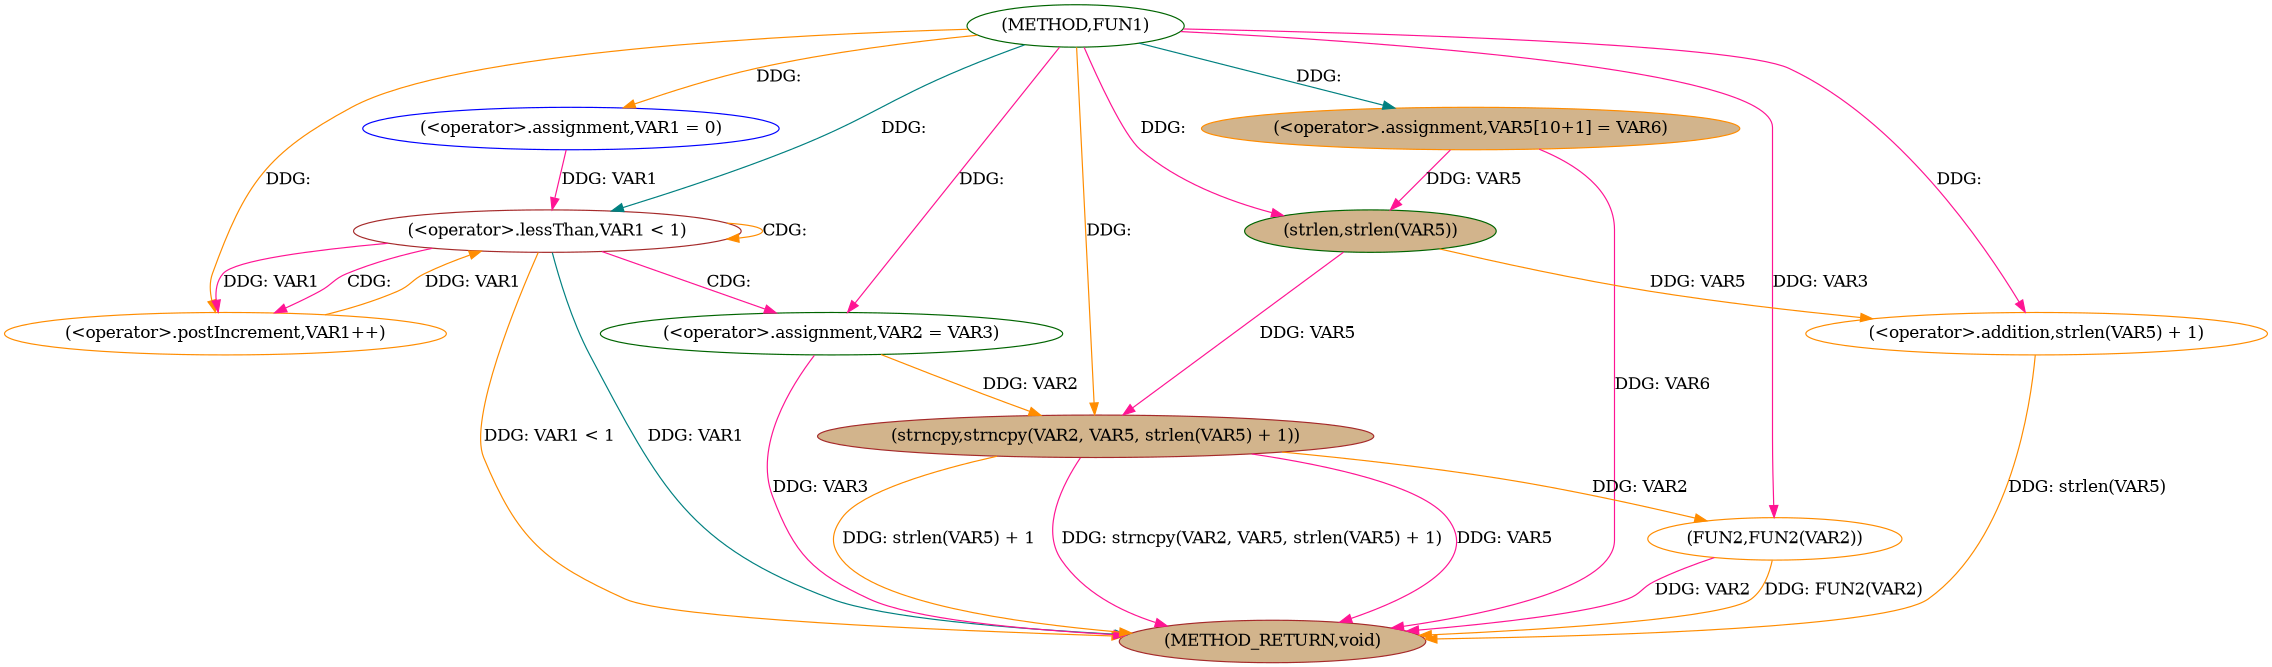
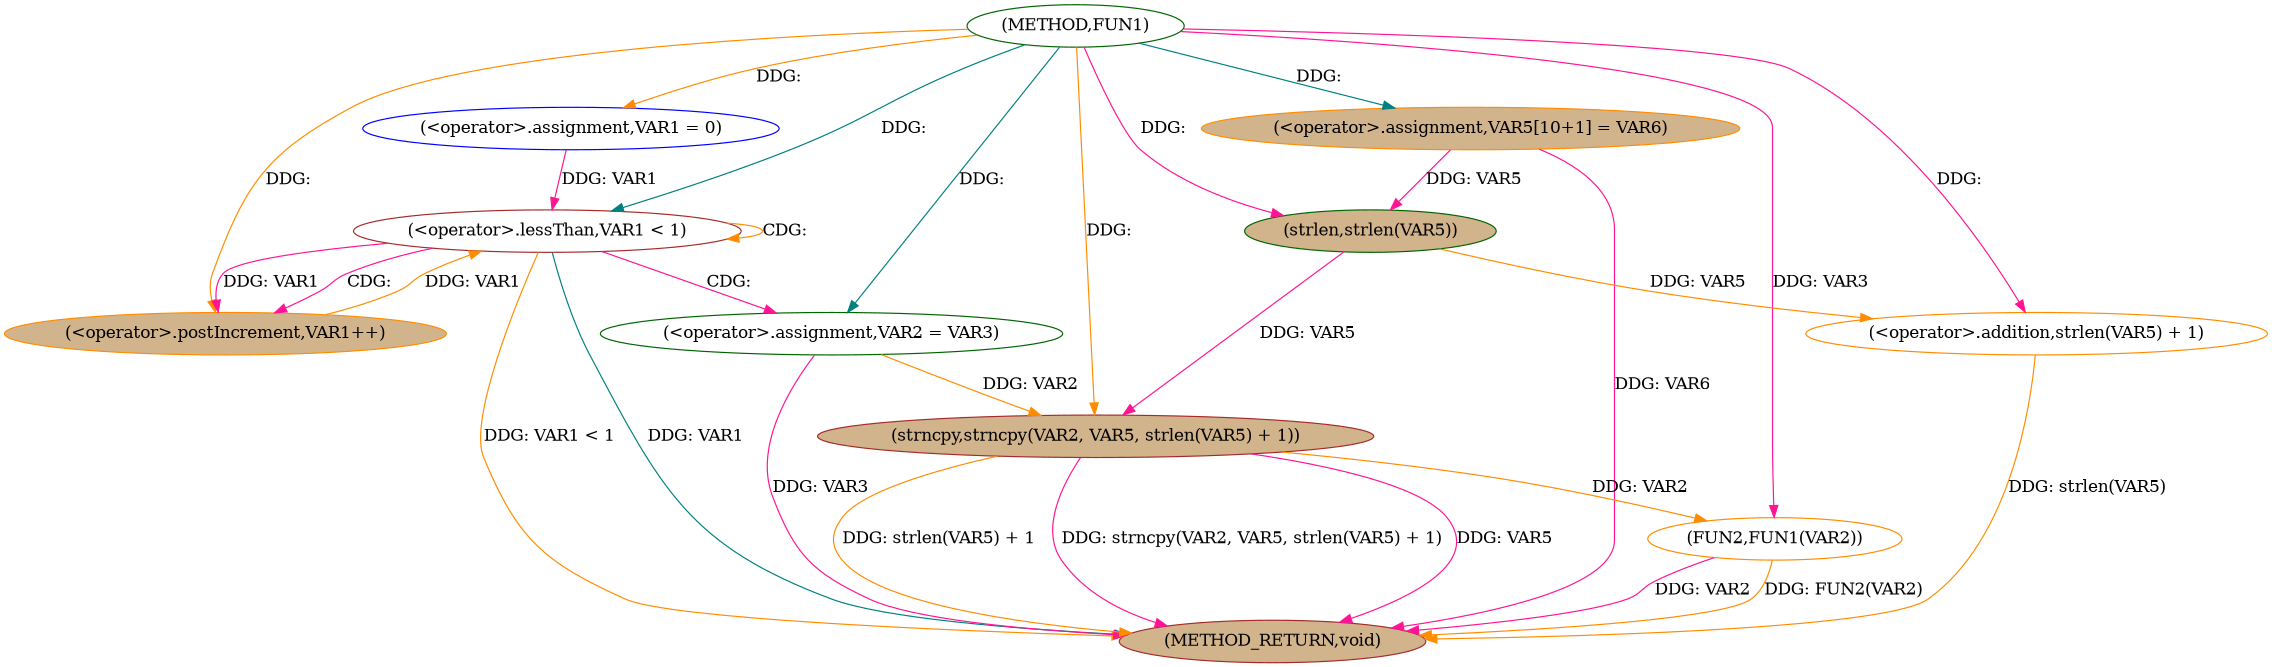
  digraph {
    node [color=darkorange fillcolor=white style=filled]
    edge [color=deeppink]
    n1 [color=darkgreen label="(METHOD,FUN1)"]
    n2 [color=blue label="(<operator>.assignment,VAR1 = 0)"]
    n3 [color=brown label="(<operator>.lessThan,VAR1 < 1)"]
-   n4 [label="(<operator>.postIncrement,VAR1++)"]
+   n4 [fillcolor=tan label="(<operator>.postIncrement,VAR1++)"]
    n5 [color=darkgreen label="(<operator>.assignment,VAR2 = VAR3)"]
    n6 [fillcolor=tan label="(<operator>.assignment,VAR5[10+1] = VAR6)"]
    n7 [color=brown fillcolor=tan label="(strncpy,strncpy(VAR2, VAR5, strlen(VAR5) + 1))"]
    n8 [label="(<operator>.addition,strlen(VAR5) + 1)"]
    n9 [color=darkgreen fillcolor=tan label="(strlen,strlen(VAR5))"]
-   n10 [label="(FUN2,FUN2(VAR2))"]
+   n10 [label="(FUN2,FUN1(VAR2))"]
    n11 [color=brown fillcolor=tan label="(METHOD_RETURN,void)"]
    n1 -> n2 [color=darkorange label="DDG: "]
    n1 -> n3 [color=teal label="DDG: "]
    n1 -> n4 [color=darkorange label="DDG: "]
-   n1 -> n5 [label="DDG: "]
+   n1 -> n5 [color=teal label="DDG: "]
    n1 -> n6 [color=teal label="DDG: "]
    n1 -> n7 [color=darkorange label="DDG: "]
    n1 -> n8 [label="DDG: "]
    n1 -> n9 [label="DDG: "]
    n1 -> n10 [label="DDG: VAR3"]
    n2 -> n3 [label="DDG: VAR1"]
    n3 -> n3 [color=darkorange label="CDG: "]
    n3 -> n4 [label="DDG: VAR1"]
    n3 -> n4 [label="CDG: "]
    n3 -> n5 [label="CDG: "]
    n3 -> n11 [color=darkorange label="DDG: VAR1 < 1"]
    n3 -> n11 [color=teal label="DDG: VAR1"]
    n4 -> n3 [color=darkorange label="DDG: VAR1"]
    n5 -> n7 [color=darkorange label="DDG: VAR2"]
    n5 -> n11 [label="DDG: VAR3"]
    n6 -> n9 [label="DDG: VAR5"]
    n6 -> n11 [label="DDG: VAR6"]
    n7 -> n10 [color=darkorange label="DDG: VAR2"]
    n7 -> n11 [label="DDG: VAR5"]
    n7 -> n11 [color=darkorange label="DDG: strlen(VAR5) + 1"]
    n7 -> n11 [label="DDG: strncpy(VAR2, VAR5, strlen(VAR5) + 1)"]
    n8 -> n11 [color=darkorange label="DDG: strlen(VAR5)"]
    n9 -> n7 [label="DDG: VAR5"]
    n9 -> n8 [color=darkorange label="DDG: VAR5"]
    n10 -> n11 [label="DDG: VAR2"]
    n10 -> n11 [color=darkorange label="DDG: FUN2(VAR2)"]
  }
